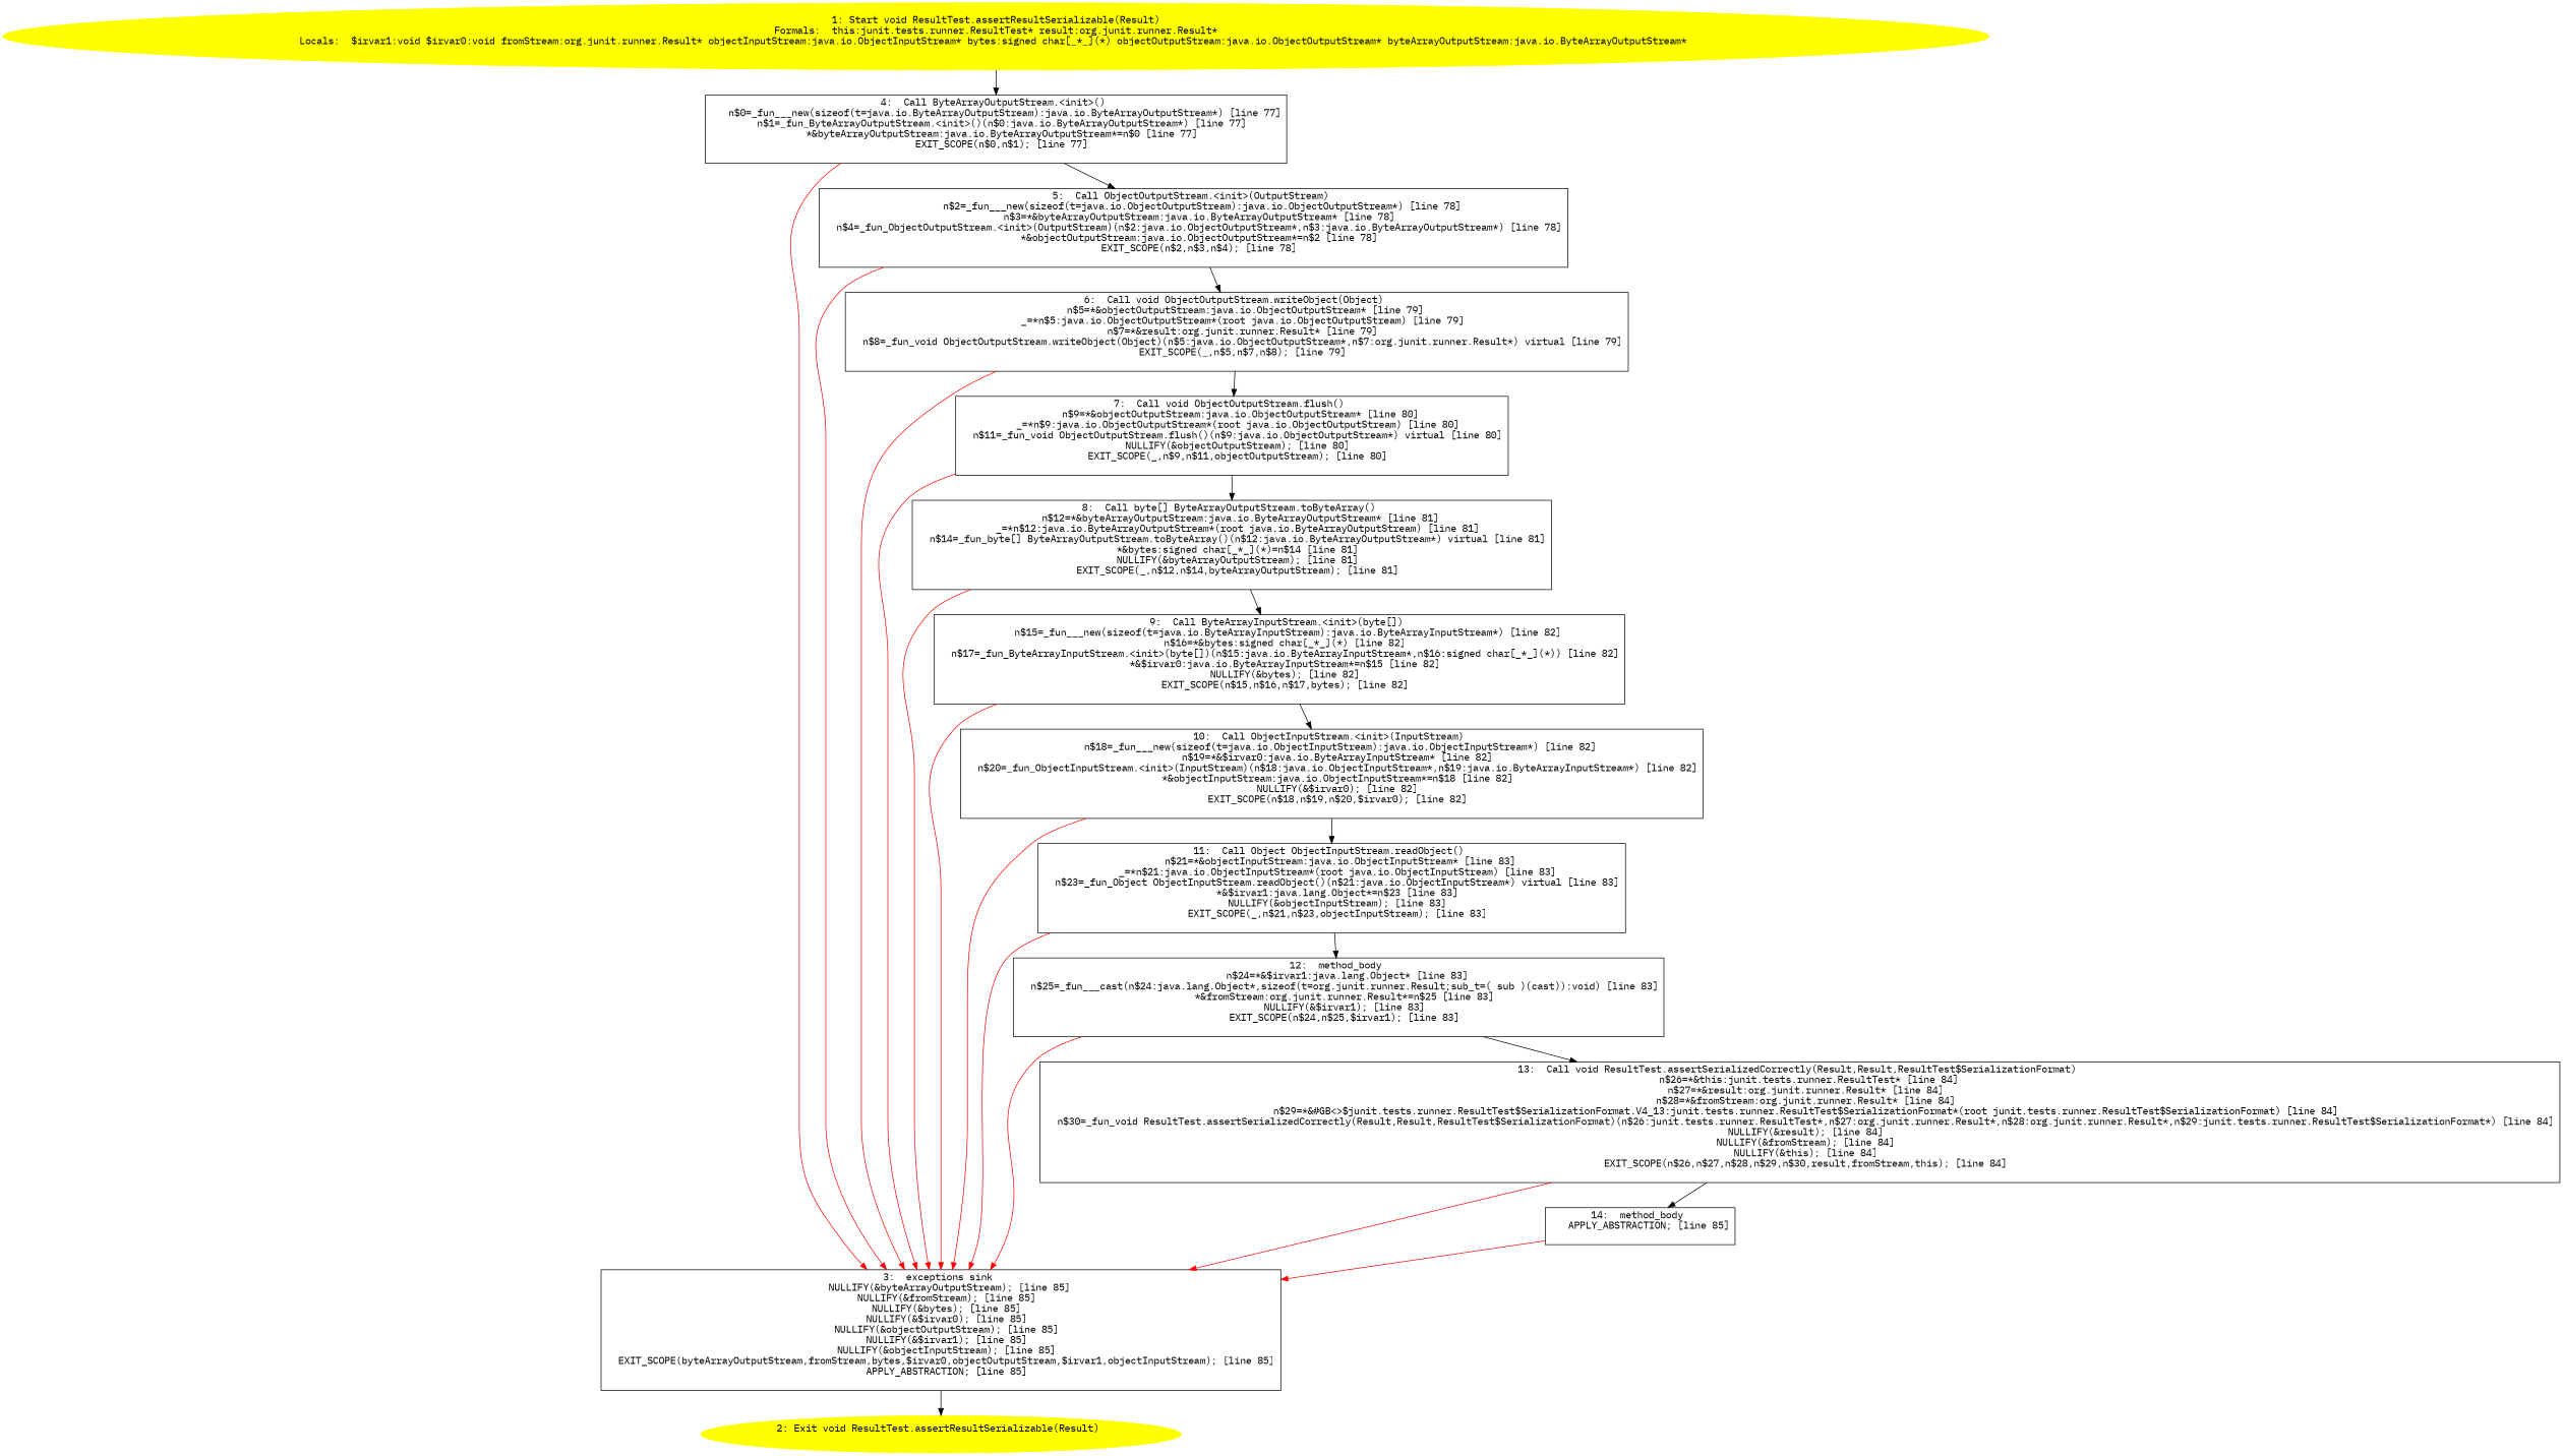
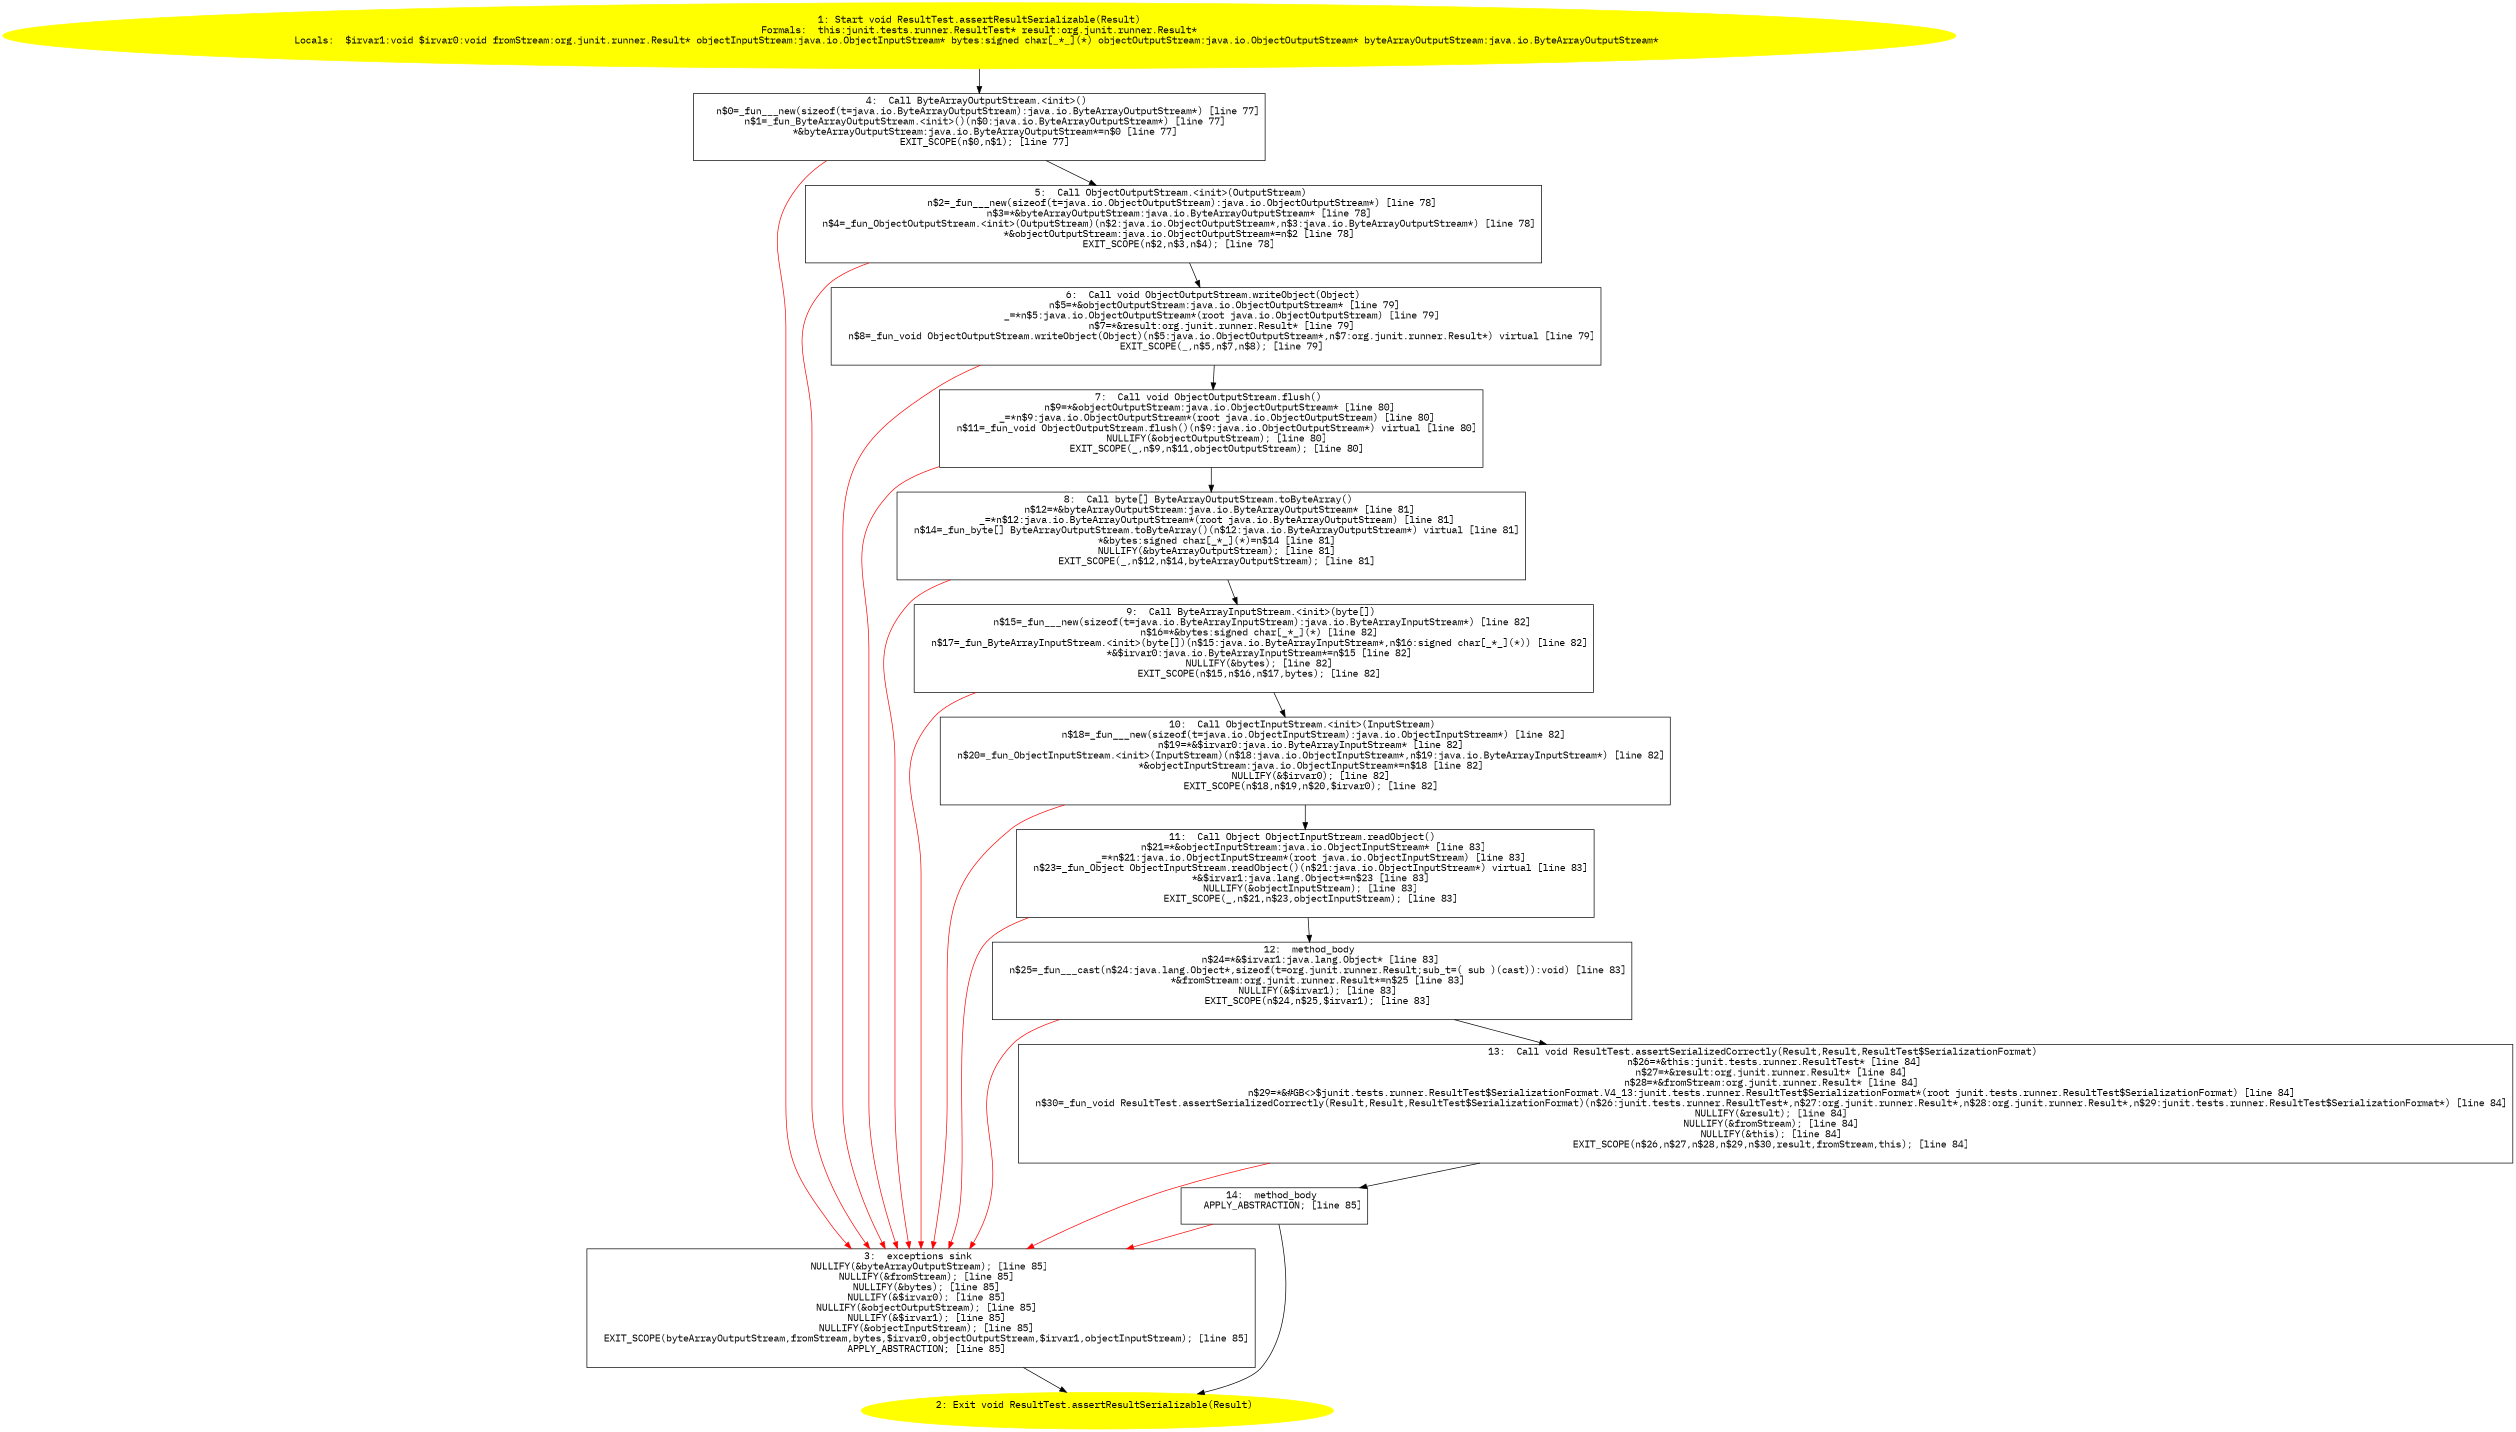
  digraph {
    fontname="IBM Plex Mono"
    node [fontname="IBM Plex Mono" shape=box]
    edge [fontname="IBM Plex Mono"]
    n1 [color=yellow label="1: Start void ResultTest.assertResultSerializable(Result)\nFormals:  this:junit.tests.runner.ResultTest* result:org.junit.runner.Result*\nLocals:  $irvar1:void $irvar0:void fromStream:org.junit.runner.Result* objectInputStream:java.io.ObjectInputStream* bytes:signed char[_*_](*) objectOutputStream:java.io.ObjectOutputStream* byteArrayOutputStream:java.io.ByteArrayOutputStream* \n  " style=filled shape=""]
    n2 [label="4:  Call ByteArrayOutputStream.<init>() \n   n$0=_fun___new(sizeof(t=java.io.ByteArrayOutputStream):java.io.ByteArrayOutputStream*) [line 77]\n  n$1=_fun_ByteArrayOutputStream.<init>()(n$0:java.io.ByteArrayOutputStream*) [line 77]\n  *&byteArrayOutputStream:java.io.ByteArrayOutputStream*=n$0 [line 77]\n  EXIT_SCOPE(n$0,n$1); [line 77]\n "]
    n3 [label="3:  exceptions sink \n   NULLIFY(&byteArrayOutputStream); [line 85]\n  NULLIFY(&fromStream); [line 85]\n  NULLIFY(&bytes); [line 85]\n  NULLIFY(&$irvar0); [line 85]\n  NULLIFY(&objectOutputStream); [line 85]\n  NULLIFY(&$irvar1); [line 85]\n  NULLIFY(&objectInputStream); [line 85]\n  EXIT_SCOPE(byteArrayOutputStream,fromStream,bytes,$irvar0,objectOutputStream,$irvar1,objectInputStream); [line 85]\n  APPLY_ABSTRACTION; [line 85]\n "]
    n4 [label="5:  Call ObjectOutputStream.<init>(OutputStream) \n   n$2=_fun___new(sizeof(t=java.io.ObjectOutputStream):java.io.ObjectOutputStream*) [line 78]\n  n$3=*&byteArrayOutputStream:java.io.ByteArrayOutputStream* [line 78]\n  n$4=_fun_ObjectOutputStream.<init>(OutputStream)(n$2:java.io.ObjectOutputStream*,n$3:java.io.ByteArrayOutputStream*) [line 78]\n  *&objectOutputStream:java.io.ObjectOutputStream*=n$2 [line 78]\n  EXIT_SCOPE(n$2,n$3,n$4); [line 78]\n "]
    n5 [color=yellow label="2: Exit void ResultTest.assertResultSerializable(Result) \n  " style=filled shape=""]
    n6 [label="6:  Call void ObjectOutputStream.writeObject(Object) \n   n$5=*&objectOutputStream:java.io.ObjectOutputStream* [line 79]\n  _=*n$5:java.io.ObjectOutputStream*(root java.io.ObjectOutputStream) [line 79]\n  n$7=*&result:org.junit.runner.Result* [line 79]\n  n$8=_fun_void ObjectOutputStream.writeObject(Object)(n$5:java.io.ObjectOutputStream*,n$7:org.junit.runner.Result*) virtual [line 79]\n  EXIT_SCOPE(_,n$5,n$7,n$8); [line 79]\n "]
    n7 [label="7:  Call void ObjectOutputStream.flush() \n   n$9=*&objectOutputStream:java.io.ObjectOutputStream* [line 80]\n  _=*n$9:java.io.ObjectOutputStream*(root java.io.ObjectOutputStream) [line 80]\n  n$11=_fun_void ObjectOutputStream.flush()(n$9:java.io.ObjectOutputStream*) virtual [line 80]\n  NULLIFY(&objectOutputStream); [line 80]\n  EXIT_SCOPE(_,n$9,n$11,objectOutputStream); [line 80]\n "]
    n8 [label="8:  Call byte[] ByteArrayOutputStream.toByteArray() \n   n$12=*&byteArrayOutputStream:java.io.ByteArrayOutputStream* [line 81]\n  _=*n$12:java.io.ByteArrayOutputStream*(root java.io.ByteArrayOutputStream) [line 81]\n  n$14=_fun_byte[] ByteArrayOutputStream.toByteArray()(n$12:java.io.ByteArrayOutputStream*) virtual [line 81]\n  *&bytes:signed char[_*_](*)=n$14 [line 81]\n  NULLIFY(&byteArrayOutputStream); [line 81]\n  EXIT_SCOPE(_,n$12,n$14,byteArrayOutputStream); [line 81]\n "]
    n9 [label="9:  Call ByteArrayInputStream.<init>(byte[]) \n   n$15=_fun___new(sizeof(t=java.io.ByteArrayInputStream):java.io.ByteArrayInputStream*) [line 82]\n  n$16=*&bytes:signed char[_*_](*) [line 82]\n  n$17=_fun_ByteArrayInputStream.<init>(byte[])(n$15:java.io.ByteArrayInputStream*,n$16:signed char[_*_](*)) [line 82]\n  *&$irvar0:java.io.ByteArrayInputStream*=n$15 [line 82]\n  NULLIFY(&bytes); [line 82]\n  EXIT_SCOPE(n$15,n$16,n$17,bytes); [line 82]\n "]
    n10 [label="10:  Call ObjectInputStream.<init>(InputStream) \n   n$18=_fun___new(sizeof(t=java.io.ObjectInputStream):java.io.ObjectInputStream*) [line 82]\n  n$19=*&$irvar0:java.io.ByteArrayInputStream* [line 82]\n  n$20=_fun_ObjectInputStream.<init>(InputStream)(n$18:java.io.ObjectInputStream*,n$19:java.io.ByteArrayInputStream*) [line 82]\n  *&objectInputStream:java.io.ObjectInputStream*=n$18 [line 82]\n  NULLIFY(&$irvar0); [line 82]\n  EXIT_SCOPE(n$18,n$19,n$20,$irvar0); [line 82]\n "]
    n11 [label="11:  Call Object ObjectInputStream.readObject() \n   n$21=*&objectInputStream:java.io.ObjectInputStream* [line 83]\n  _=*n$21:java.io.ObjectInputStream*(root java.io.ObjectInputStream) [line 83]\n  n$23=_fun_Object ObjectInputStream.readObject()(n$21:java.io.ObjectInputStream*) virtual [line 83]\n  *&$irvar1:java.lang.Object*=n$23 [line 83]\n  NULLIFY(&objectInputStream); [line 83]\n  EXIT_SCOPE(_,n$21,n$23,objectInputStream); [line 83]\n "]
    n12 [label="12:  method_body \n   n$24=*&$irvar1:java.lang.Object* [line 83]\n  n$25=_fun___cast(n$24:java.lang.Object*,sizeof(t=org.junit.runner.Result;sub_t=( sub )(cast)):void) [line 83]\n  *&fromStream:org.junit.runner.Result*=n$25 [line 83]\n  NULLIFY(&$irvar1); [line 83]\n  EXIT_SCOPE(n$24,n$25,$irvar1); [line 83]\n "]
    n13 [label="13:  Call void ResultTest.assertSerializedCorrectly(Result,Result,ResultTest$SerializationFormat) \n   n$26=*&this:junit.tests.runner.ResultTest* [line 84]\n  n$27=*&result:org.junit.runner.Result* [line 84]\n  n$28=*&fromStream:org.junit.runner.Result* [line 84]\n  n$29=*&#GB<>$junit.tests.runner.ResultTest$SerializationFormat.V4_13:junit.tests.runner.ResultTest$SerializationFormat*(root junit.tests.runner.ResultTest$SerializationFormat) [line 84]\n  n$30=_fun_void ResultTest.assertSerializedCorrectly(Result,Result,ResultTest$SerializationFormat)(n$26:junit.tests.runner.ResultTest*,n$27:org.junit.runner.Result*,n$28:org.junit.runner.Result*,n$29:junit.tests.runner.ResultTest$SerializationFormat*) [line 84]\n  NULLIFY(&result); [line 84]\n  NULLIFY(&fromStream); [line 84]\n  NULLIFY(&this); [line 84]\n  EXIT_SCOPE(n$26,n$27,n$28,n$29,n$30,result,fromStream,this); [line 84]\n "]
    n14 [label="14:  method_body \n   APPLY_ABSTRACTION; [line 85]\n "]
    n1 -> n2
    n2 -> n3 [color=red]
    n2 -> n4
    n3 -> n5
    n4 -> n3 [color=red]
    n4 -> n6
    n6 -> n3 [color=red]
    n6 -> n7
    n7 -> n3 [color=red]
    n7 -> n8
    n8 -> n3 [color=red]
    n8 -> n9
    n9 -> n3 [color=red]
    n9 -> n10
    n10 -> n3 [color=red]
    n10 -> n11
    n11 -> n3 [color=red]
    n11 -> n12
    n12 -> n3 [color=red]
    n12 -> n13
    n13 -> n3 [color=red]
    n13 -> n14
    n14 -> n3 [color=red]
+   n14 -> n5
  }
